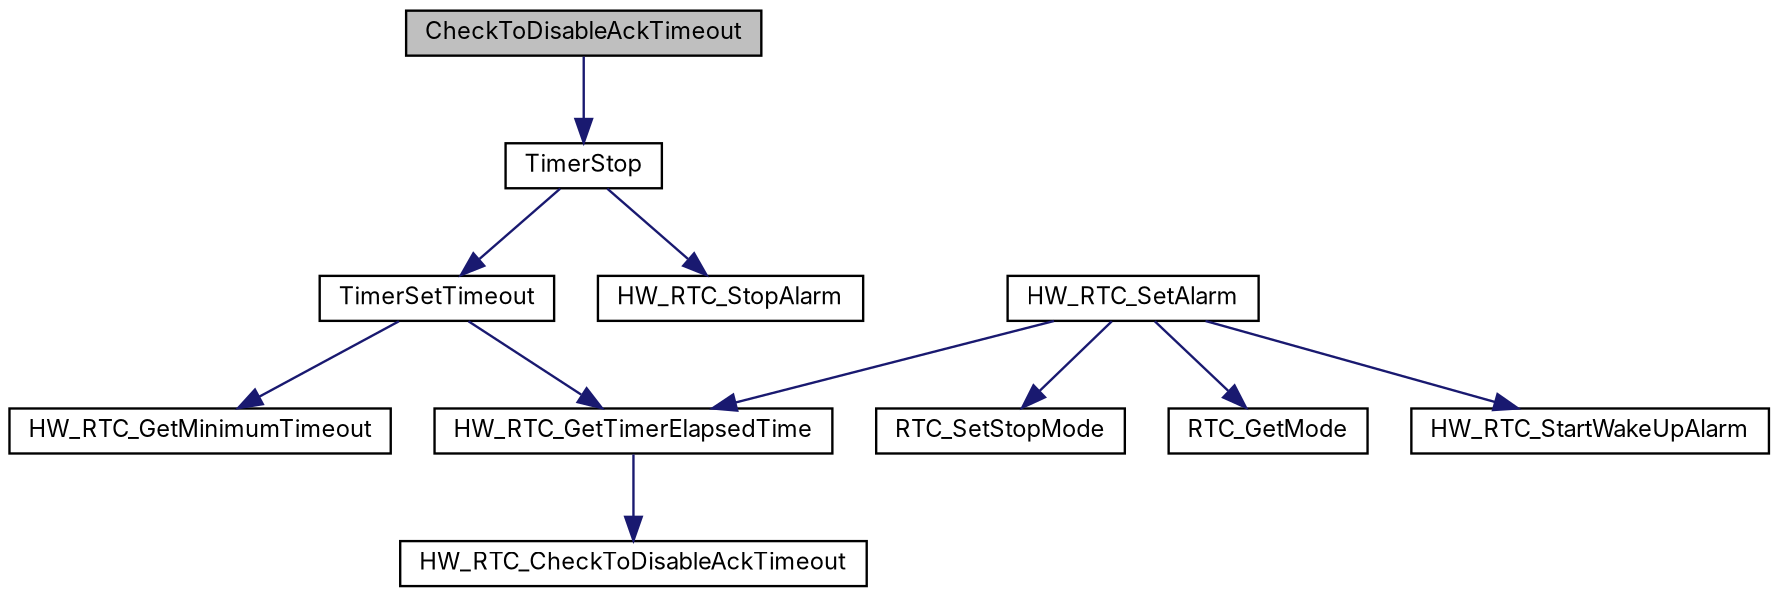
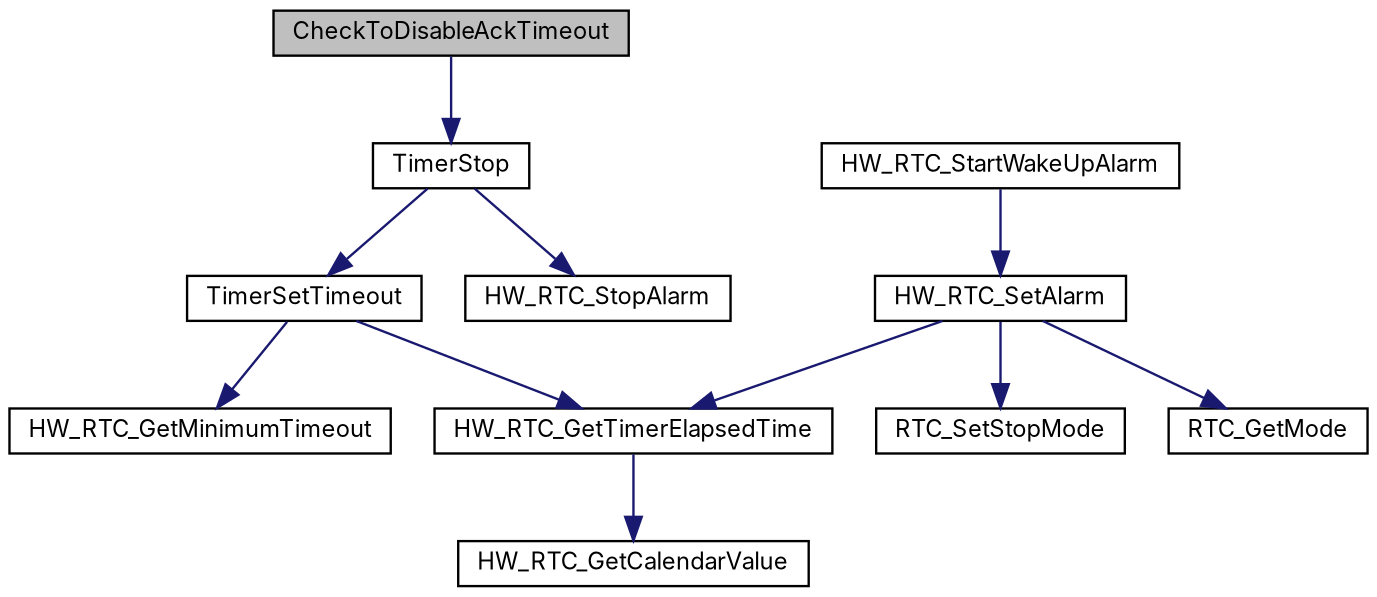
  digraph {
    fontname=Inter
    rankdir=TB
    node [color=black fillcolor=white fontname=Inter fontsize=10 shape=record style=filled]
    edge [color=midnightblue fontname=Inter fontsize=10 labelfontname=Helvetica labelfontsize=10 style=solid]
    n1 [fillcolor=grey75 fontcolor=black height=0.2 label=CheckToDisableAckTimeout width=0.4]
    n2 [height=0.2 label=TimerStop width=0.4]
    n3 [height=0.2 label=TimerSetTimeout width=0.4]
    n4 [height=0.2 label=HW_RTC_StopAlarm width=0.4]
    n5 [height=0.2 label=HW_RTC_GetMinimumTimeout width=0.4]
    n6 [height=0.2 label=HW_RTC_GetTimerElapsedTime width=0.4]
-   n7 [height=0.2 label=HW_RTC_CheckToDisableAckTimeout width=0.4]
+   n7 [height=0.2 label=HW_RTC_GetCalendarValue width=0.4]
    n8 [height=0.2 label=HW_RTC_SetAlarm width=0.4]
    n9 [height=0.2 label=RTC_SetStopMode width=0.4]
    n10 [height=0.2 label=RTC_GetMode width=0.4]
    n11 [height=0.2 label=HW_RTC_StartWakeUpAlarm width=0.4]
    n1 -> n2
    n2 -> n3
    n2 -> n4
    n3 -> n5
    n3 -> n6
    n6 -> n7
    n8 -> n6
    n8 -> n9
    n8 -> n10
-   n8 -> n11
+   n11 -> n8
  }
